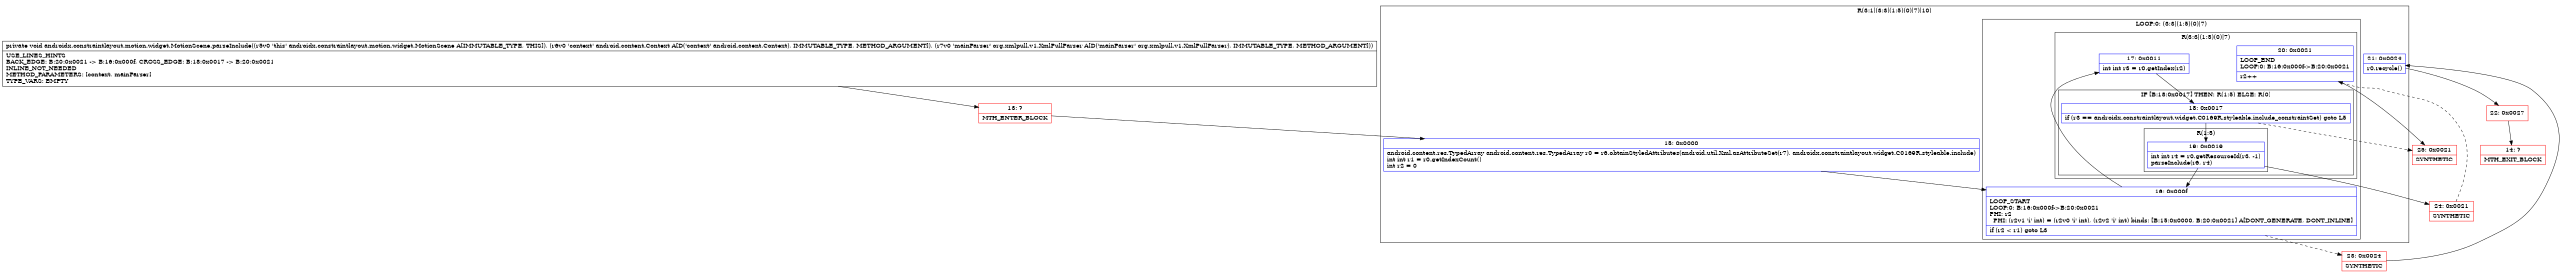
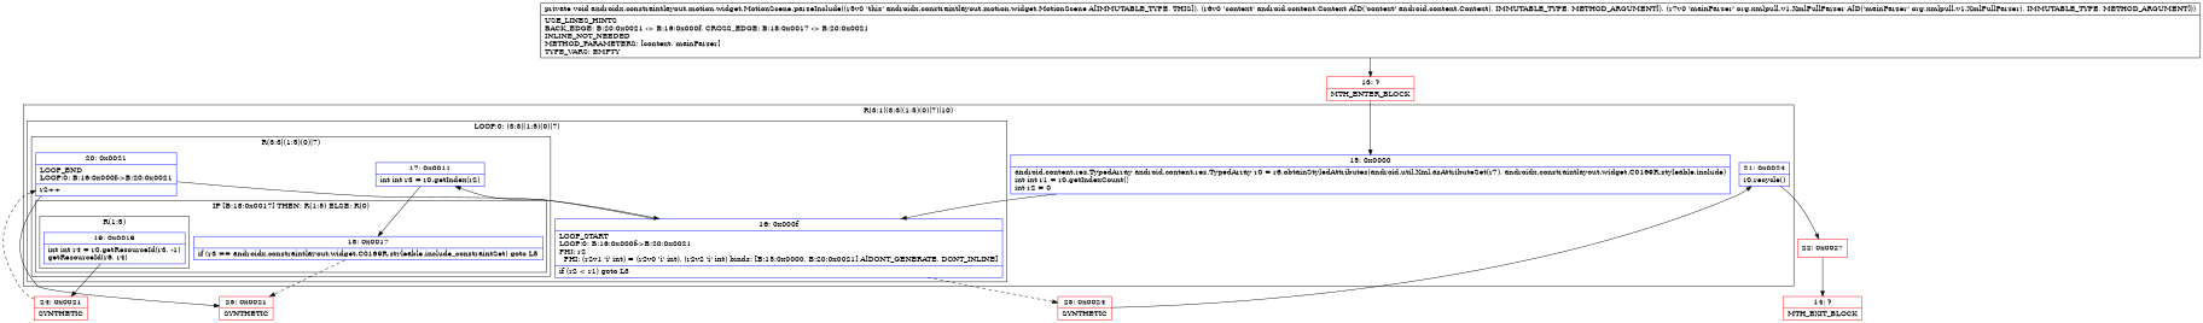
  digraph {
    node [color=blue shape=record]
-   n1 [label="{19\:\ 0x0019|int int r4 = r0.getResourceId(r3, \-1)\lparseInclude(r6, r4)\l}"]
+   n1 [label="{19\:\ 0x0019|int int r4 = r0.getResourceId(r3, \-1)\lgetResourceId(r6, r4)\l}"]
    n2 [label="{18\:\ 0x0017|if (r3 == androidx.constraintlayout.widget.C0169R.styleable.include_constraintSet) goto L5\l}"]
    n3 [label="{17\:\ 0x0011|int int r3 = r0.getIndex(r2)\l}"]
    n4 [label="{20\:\ 0x0021|LOOP_END\lLOOP:0: B:16:0x000f\-\>B:20:0x0021\l|r2++\l}"]
    n5 [label="{16\:\ 0x000f|LOOP_START\lLOOP:0: B:16:0x000f\-\>B:20:0x0021\lPHI: r2 \l  PHI: (r2v1 'i' int) = (r2v0 'i' int), (r2v2 'i' int) binds: [B:15:0x0000, B:20:0x0021] A[DONT_GENERATE, DONT_INLINE]\l|if (r2 \< r1) goto L3\l}"]
    n6 [label="{15\:\ 0x0000|android.content.res.TypedArray android.content.res.TypedArray r0 = r6.obtainStyledAttributes(android.util.Xml.asAttributeSet(r7), androidx.constraintlayout.widget.C0169R.styleable.include)\lint int r1 = r0.getIndexCount()\lint r2 = 0\l}"]
    n7 [label="{21\:\ 0x0024|r0.recycle()\l}"]
    n8 [color=red label="{24\:\ 0x0021|SYNTHETIC\l}"]
    n9 [color=red label="{25\:\ 0x0021|SYNTHETIC\l}"]
    n10 [color=red label="{23\:\ 0x0024|SYNTHETIC\l}"]
    n11 [color=red label="{22\:\ 0x0027}"]
    n12 [color=red label="{14\:\ ?|MTH_EXIT_BLOCK\l}"]
    n13 [color=red label="{13\:\ ?|MTH_ENTER_BLOCK\l}"]
    n14 [label="{private void androidx.constraintlayout.motion.widget.MotionScene.parseInclude((r5v0 'this' androidx.constraintlayout.motion.widget.MotionScene A[IMMUTABLE_TYPE, THIS]), (r6v0 'context' android.content.Context A[D('context' android.content.Context), IMMUTABLE_TYPE, METHOD_ARGUMENT]), (r7v0 'mainParser' org.xmlpull.v1.XmlPullParser A[D('mainParser' org.xmlpull.v1.XmlPullParser), IMMUTABLE_TYPE, METHOD_ARGUMENT]))  | USE_LINES_HINTS\lBACK_EDGE: B:20:0x0021 \-\> B:16:0x000f, CROSS_EDGE: B:18:0x0017 \-\> B:20:0x0021\lINLINE_NOT_NEEDED\lMETHOD_PARAMETERS: [context, mainParser]\lTYPE_VARS: EMPTY\l}" color=""]
    subgraph cluster_1 {
      label="R(3:1|(3:3|(1:5)(0)|7)|10)"
      n6
      n7
      subgraph cluster_2 {
        label="LOOP:0: (3:3|(1:5)(0)|7)"
        n5
        subgraph cluster_3 {
          label="R(3:3|(1:5)(0)|7)"
          n3
          n4
          subgraph cluster_4 {
            label="IF [B:18:0x0017] THEN: R(1:5) ELSE: R(0)"
            n2
            subgraph cluster_5 {
              label="R(1:5)"
              n1
            }
            subgraph cluster_6 {
              label="R(0)"
            }
          }
        }
      }
    }
    n1 -> n8
-   n2 -> n1
    n2 -> n9 [style=dashed]
    n3 -> n2
-   n1 -> n5
+   n4 -> n5
    n4 -> n9
    n5 -> n3
    n5 -> n10 [style=dashed]
    n6 -> n5
    n7 -> n11
    n8 -> n4 [style=dashed]
    n10 -> n7
    n11 -> n12
    n13 -> n6
    n14 -> n13
  }
